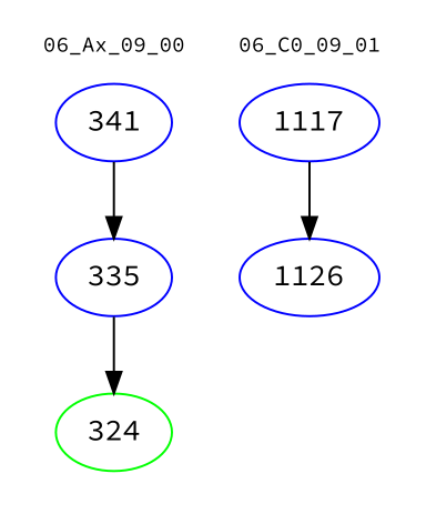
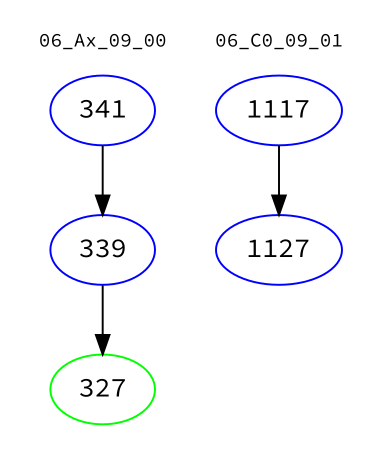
  digraph {
    fontname="Source Code Pro"
    node [color=blue fontname="Source Code Pro"]
    edge [color=black fontname="Source Code Pro"]
    n1 [label=341]
-   n2 [label=335]
-   n3 [color=green label=324]
+   n2 [label=339]
+   n3 [color=green label=327]
    n4 [label=1117]
-   n5 [label=1126]
+   n5 [label=1127]
    subgraph cluster_1 {
      color=white
      fontsize=10
      label="06_Ax_09_00"
      n1
      n2
      n3
    }
    subgraph cluster_2 {
      color=white
      fontsize=10
      label="06_C0_09_01"
      n4
      n5
    }
    n1 -> n2
    n2 -> n3
    n4 -> n5
  }
